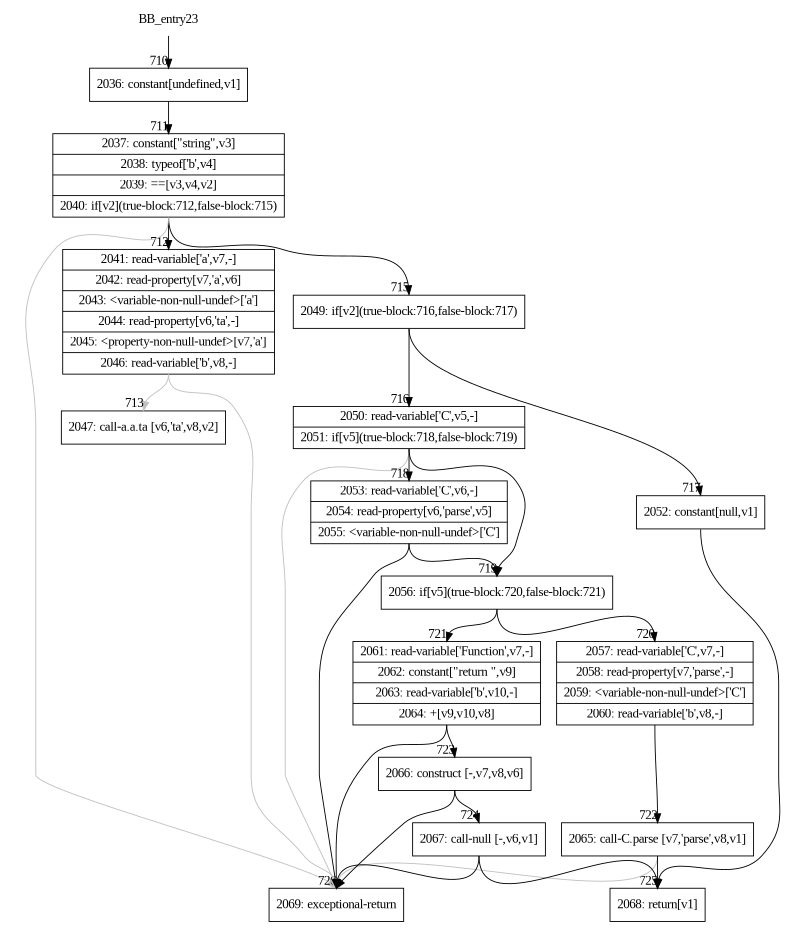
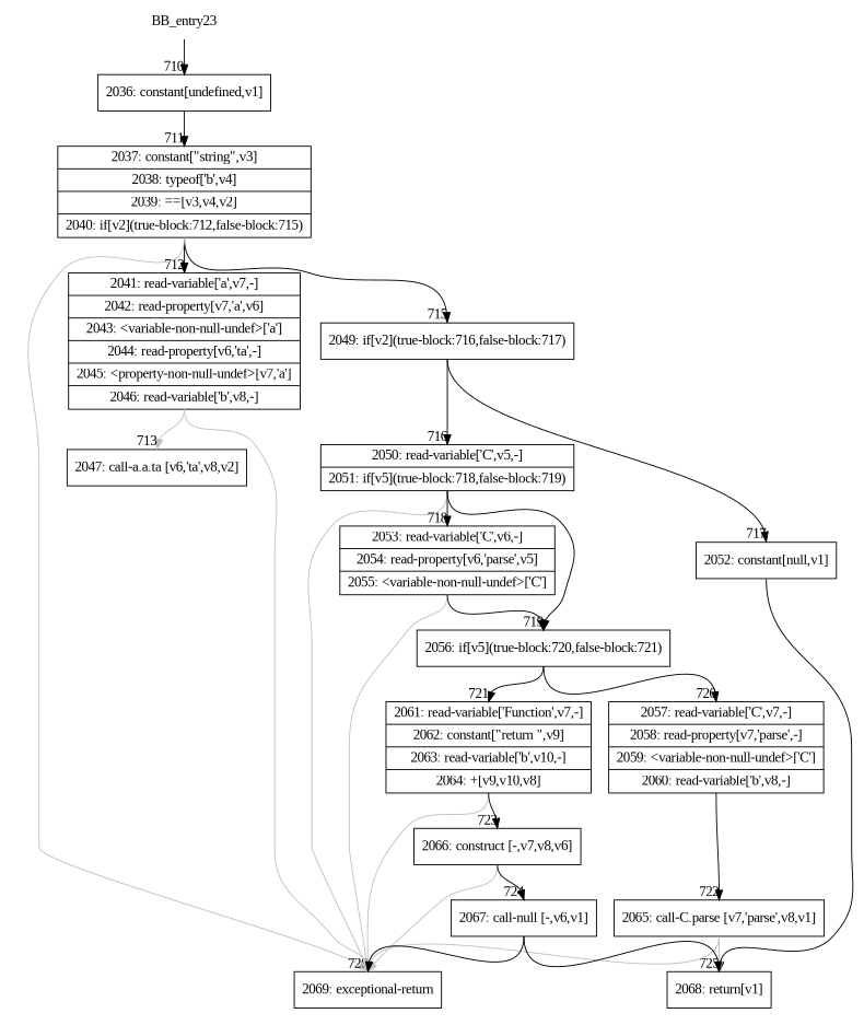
  digraph {
    fontname="Liberation Serif"
    rankdir=TD
    node [fontname="Liberation Serif" shape=record]
    edge [fontname="Liberation Serif" headport=n tailport=s]
    n1 [label=BB_entry23 shape=none]
    n2 [label="{2036: constant[undefined,v1]}"]
    n3 [label="{2037: constant[\"string\",v3]|2038: typeof['b',v4]|2039: ==[v3,v4,v2]|2040: if[v2](true-block:712,false-block:715)}"]
    n4 [label="{2049: if[v2](true-block:716,false-block:717)}"]
    n5 [label="{2041: read-variable['a',v7,-]|2042: read-property[v7,'a',v6]|2043: \<variable-non-null-undef\>['a']|2044: read-property[v6,'ta',-]|2045: \<property-non-null-undef\>[v7,'a']|2046: read-variable['b',v8,-]}"]
    n6 [label="{2069: exceptional-return}"]
    n7 [label="{2050: read-variable['C',v5,-]|2051: if[v5](true-block:718,false-block:719)}"]
    n8 [label="{2052: constant[null,v1]}"]
    n9 [label="{2047: call-a.a.ta [v6,'ta',v8,v2]}"]
    n10 [label="{2056: if[v5](true-block:720,false-block:721)}"]
    n11 [label="{2053: read-variable['C',v6,-]|2054: read-property[v6,'parse',v5]|2055: \<variable-non-null-undef\>['C']}"]
    n12 [label="{2068: return[v1]}"]
    n13 [label="{2057: read-variable['C',v7,-]|2058: read-property[v7,'parse',-]|2059: \<variable-non-null-undef\>['C']|2060: read-variable['b',v8,-]}"]
    n14 [label="{2061: read-variable['Function',v7,-]|2062: constant[\"return \",v9]|2063: read-variable['b',v10,-]|2064: +[v9,v10,v8]}"]
    n15 [label="{2065: call-C.parse [v7,'parse',v8,v1]}"]
    n16 [label="{2066: construct [-,v7,v8,v6]}"]
    n17 [label="{2067: call-null [-,v6,v1]}"]
    n1 -> n2 [headlabel="    710"]
    n2 -> n3 [headlabel="      711"]
    n3 -> n4 [headlabel="      715"]
    n3 -> n5 [headlabel="      712"]
    n3 -> n6 [color=gray headlabel="      726"]
    n4 -> n7 [headlabel="      716"]
    n4 -> n8 [headlabel="      717"]
    n5 -> n6 [color=gray]
    n5 -> n9 [color=gray headlabel="      713"]
    n7 -> n6 [color=gray]
    n7 -> n10 [headlabel="      719"]
    n7 -> n11 [headlabel="      718"]
    n8 -> n12 [headlabel="      725"]
    n10 -> n13 [headlabel="      720"]
    n10 -> n14 [headlabel="      721"]
-   n11 -> n6 [color=black]
+   n11 -> n6 [color=gray]
    n11 -> n10
    n13 -> n15 [headlabel="      722"]
-   n14 -> n6 [color=black]
+   n14 -> n6 [color=gray]
    n14 -> n16 [headlabel="      723"]
    n15 -> n6 [color=gray]
-   n15 -> n12
-   n16 -> n6 [color=black]
+   n15 -> n12 [color=gray]
+   n16 -> n6 [color=gray]
    n16 -> n17 [headlabel="      724"]
    n17 -> n6 [color=black]
    n17 -> n12
  }
